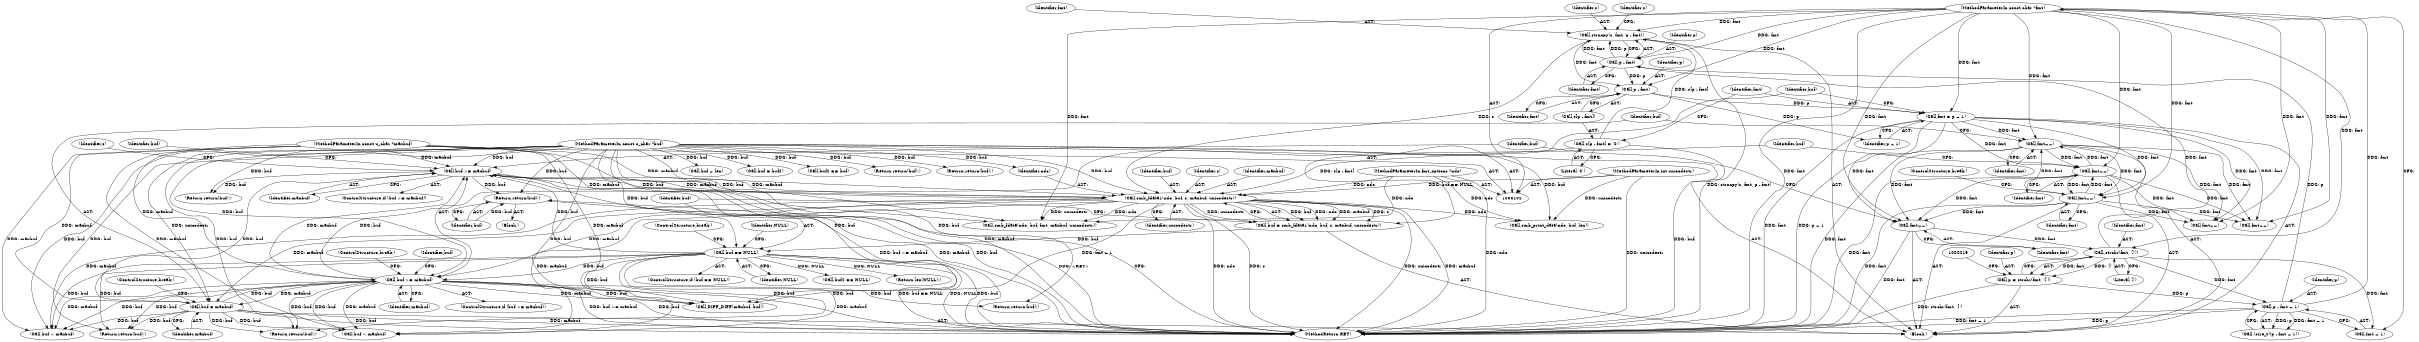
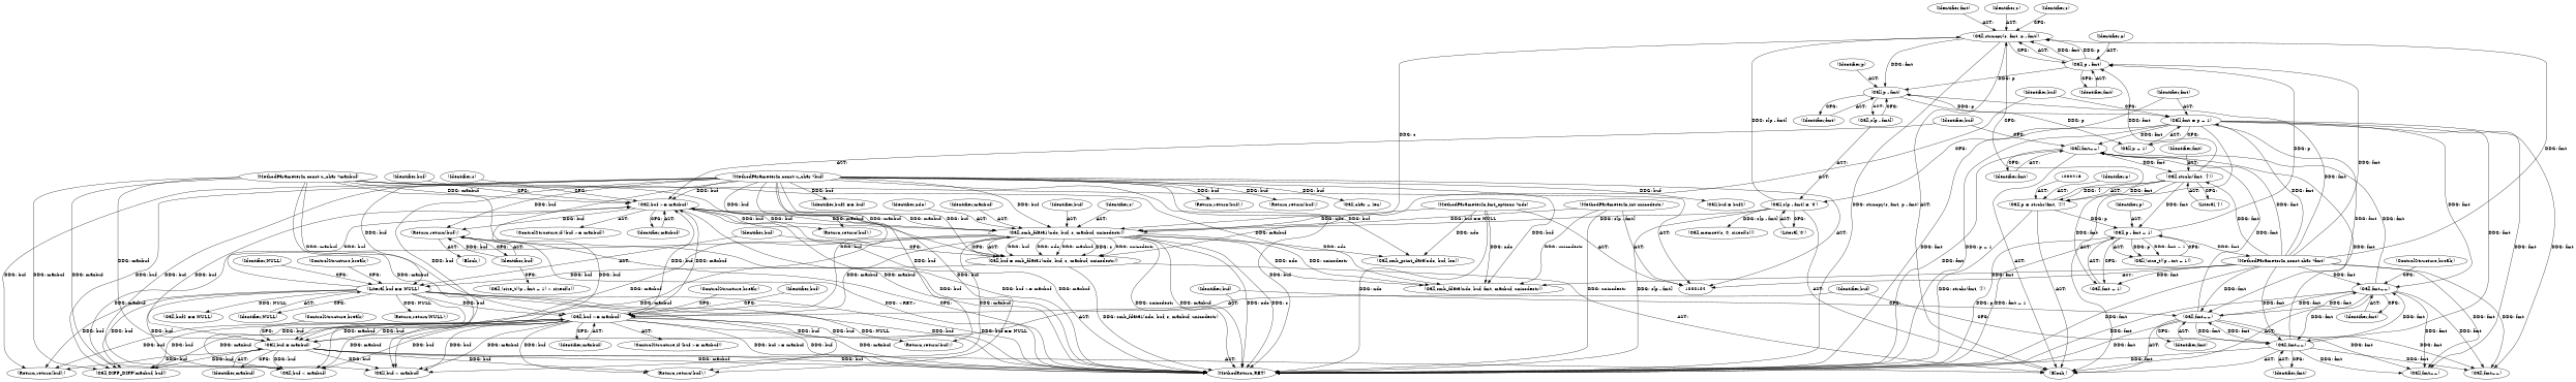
  digraph {
    n1 [label="(Return,return(buf);)"]
    n2 [label="(Identifier,buf)"]
    n3 [label="(MethodReturn,RET)"]
    n4 [label="(Block,)"]
+   n5 [label="(Call,(size_t)(p - fmt + 1) > sizeof(s))"]
    n6 [label="(Call,buf >= maxbuf)"]
    n7 [label="(Call,smb_fdata1(ndo, buf, s, maxbuf, unicodestr))"]
    n8 [label="(Identifier,maxbuf)"]
    n9 [label="(ControlStructure,if (buf >= maxbuf))"]
    n10 [label="(Return,return(buf);)"]
    n11 [label="(Call,buf >= maxbuf)"]
    n12 [label="(Call,buf < maxbuf)"]
    n13 [label="(Call,DIFF_DIFF(maxbuf, buf))"]
    n14 [label="(Call,buf < maxbuf)"]
    n15 [label="(Call,buf = smb_fdata1(ndo, buf, s, maxbuf, unicodestr))"]
    n16 [label="(Call,buf = maxbuf)"]
    n17 [label="(Call,smb_fdata(ndo, buf, fmt, maxbuf, unicodestr))"]
-   n18 [label="(Identifier,unicodestr)"]
    n19 [label="(Call,smb_print_data(ndo, buf, len))"]
-   n20 [label="(Call,buf == NULL)"]
+   n20 [label="(Literal,buf == NULL)"]
    n21 [label="(Identifier,NULL)"]
    n22 [label="(Call,buf2 == NULL)"]
    n23 [label="(Return,return(buf);)"]
-   n24 [label="(Return,len(NULL);)"]
+   n24 [label="(Return,return(NULL);)"]
    n25 [label="(Return,return(buf);)"]
-   n26 [label="(ControlStructure,if (buf == NULL))"]
    n27 [label="(Return,return(buf);)"]
    n28 [label="(Identifier,maxbuf)"]
    n29 [label="(ControlStructure,if (buf >= maxbuf))"]
    n30 [label="(Block,)"]
    n31 [label="(Identifier,maxbuf)"]
    n32 [label="(MethodParameterIn,fmt_options *ndo)"]
    1000102
    n34 [label="(MethodParameterIn,const u_char *buf)"]
-   n35 [label="(Call,buf + len)"]
+   n35 [label="(Call,char + len)"]
    n36 [label="(Call,buf = buf2)"]
-   n37 [label="(Call,buf2 == buf)"]
+   n37 [label="(Identifier,buf2 == buf)"]
    n38 [label="(Return,return(buf);)"]
    n39 [label="(Return,return(buf);)"]
    n40 [label="(Call,strncpy(s, fmt, p - fmt))"]
    n41 [label="(Call,p - fmt)"]
    n42 [label="(Call,p - fmt)"]
    n43 [label="(Identifier,fmt)"]
    n44 [label="(Call,fmt = p + 1)"]
-   n45 [label="(Identifier,p + 1)"]
+   n45 [label="(Call,p + 1)"]
    n46 [label="(Identifier,fmt)"]
    n47 [label="(Call,s[p - fmt])"]
    n48 [label="(Call,s[p - fmt] = '\0')"]
    n49 [label="(Literal,'\0')"]
+   n50 [label="(Call,memset(s, 0, sizeof(s)))"]
    n51 [label="(Call,p - fmt + 1)"]
    n52 [label="(Call,fmt + 1)"]
-   n53 [label="(Call,(size_t)(p - fmt + 1))"]
+   n53 [label="(Call,(size_t)(p - int + 1))"]
    n54 [label="(MethodParameterIn,const char *fmt)"]
    n55 [label="(Call,p = strchr(fmt, ']'))"]
    n56 [label="(Call,strchr(fmt, ']'))"]
    n57 [label="(Literal,']')"]
    n58 [label="(Call,fmt++)"]
    n59 [label="(Identifier,fmt)"]
    n60 [label="(Call,fmt++)"]
    n61 [label="(Call,fmt++)"]
    n62 [label="(Call,fmt++)"]
    n63 [label="(Call,fmt++)"]
    n64 [label="(Call,fmt++)"]
    n65 [label="(Identifier,fmt)"]
    n66 [label="(Identifier,fmt)"]
    n67 [label="(Identifier,fmt)"]
    n68 [label="(MethodParameterIn,const u_char *maxbuf)"]
    n69 [label="(MethodParameterIn,int unicodestr)"]
    n70 [label="(Identifier,NULL)"]
    n71 [label="(Identifier,p)"]
    n72 [label="(Identifier,buf)"]
    n73 [label="(Identifier,fmt)"]
    n74 [label="(Identifier,buf)"]
    n75 [label="(Identifier,s)"]
    n76 [label="(ControlStructure,break;)"]
    n77 [label="(Identifier,p)"]
    n78 [label="(Identifier,p)"]
    n79 [label="(Identifier,buf)"]
    n80 [label="(Identifier,s)"]
    n81 [label="(Identifier,ndo)"]
    n82 [label="(Identifier,s)"]
    n83 [label="(ControlStructure,break;)"]
    n84 [label="(Identifier,maxbuf)"]
    n85 [label="(Identifier,fmt)"]
    n86 [label="(Identifier,buf)"]
    n87 [label="(ControlStructure,break;)"]
    n88 [label="(Identifier,fmt)"]
    n89 [label="(Identifier,s)"]
    n90 [label="(Identifier,buf)"]
    n91 [label="(Identifier,buf)"]
    n92 [label="(Identifier,buf)"]
    n93 [label="(Identifier,p)"]
    n94 [label="(ControlStructure,break;)"]
    n95 [label="(Identifier,buf)"]
    1000215
    n1 -> n2 [label="CFG: "]
    n1 -> n3 [label="DDG: <RET>"]
    n1 -> n4 [label="AST: "]
    n2 -> n1 [label="AST: "]
    n2 -> n1 [label="DDG: buf"]
+   n2 -> n5 [label="CFG: "]
    n3 -> n1 [label="CFG: "]
    n6 -> n1 [label="DDG: buf"]
    n6 -> n3 [label="DDG: buf >= maxbuf"]
    n6 -> n3 [label="DDG: maxbuf"]
    n6 -> n3 [label="DDG: buf"]
    n6 -> n7 [label="DDG: buf"]
    n6 -> n7 [label="DDG: maxbuf"]
    n6 -> n8 [label="CFG: "]
    n6 -> n9 [label="AST: "]
    n6 -> n10 [label="DDG: buf"]
    n7 -> n3 [label="DDG: unicodestr"]
    n7 -> n3 [label="DDG: maxbuf"]
    n7 -> n3 [label="DDG: ndo"]
    n7 -> n3 [label="DDG: s"]
    n7 -> n6 [label="DDG: maxbuf"]
    n7 -> n11 [label="DDG: maxbuf"]
    n7 -> n12 [label="DDG: maxbuf"]
-   n7 -> n13 [label="DDG: fmt + 1"]
+   n7 -> n13 [label="DDG: maxbuf"]
    n7 -> n14 [label="DDG: maxbuf"]
    n7 -> n15 [label="AST: "]
    n7 -> n15 [label="DDG: buf"]
    n7 -> n15 [label="DDG: ndo"]
    n7 -> n15 [label="DDG: maxbuf"]
    n7 -> n15 [label="DDG: s"]
    n7 -> n15 [label="DDG: unicodestr"]
    n7 -> n16 [label="DDG: maxbuf"]
    n7 -> n17 [label="DDG: ndo"]
    n7 -> n17 [label="DDG: unicodestr"]
-   n7 -> n18 [label="CFG: "]
    n7 -> n19 [label="DDG: ndo"]
    n8 -> n6 [label="AST: "]
    n11 -> n3 [label="DDG: maxbuf"]
    n11 -> n3 [label="DDG: buf >= maxbuf"]
    n11 -> n3 [label="DDG: buf"]
    n11 -> n6 [label="DDG: buf"]
    n11 -> n6 [label="DDG: maxbuf"]
    n11 -> n12 [label="DDG: buf"]
    n11 -> n12 [label="DDG: maxbuf"]
    n11 -> n13 [label="DDG: maxbuf"]
    n11 -> n13 [label="DDG: buf"]
    n11 -> n14 [label="DDG: buf"]
    n11 -> n14 [label="DDG: maxbuf"]
    n11 -> n16 [label="DDG: maxbuf"]
    n11 -> n23 [label="DDG: buf"]
    n11 -> n25 [label="DDG: buf"]
    n11 -> n27 [label="DDG: buf"]
    n11 -> n28 [label="CFG: "]
    n11 -> n29 [label="AST: "]
+   n15 -> n3 [label="DDG: smb_fdata1(ndo, buf, s, maxbuf, unicodestr)"]
    n15 -> n7 [label="CFG: "]
    n15 -> n20 [label="DDG: buf"]
    n15 -> n30 [label="AST: "]
    n16 -> n3 [label="DDG: maxbuf"]
    n16 -> n3 [label="DDG: buf"]
    n16 -> n6 [label="DDG: buf"]
    n16 -> n11 [label="DDG: buf"]
    n16 -> n12 [label="DDG: buf"]
+   n16 -> n13 [label="DDG: buf"]
    n16 -> n14 [label="DDG: buf"]
    n16 -> n23 [label="DDG: buf"]
    n16 -> n25 [label="DDG: buf"]
    n16 -> n30 [label="AST: "]
    n16 -> n31 [label="CFG: "]
-   n18 -> n7 [label="AST: "]
    n20 -> n3 [label="DDG: buf == NULL"]
    n20 -> n3 [label="DDG: NULL"]
    n20 -> n3 [label="DDG: buf"]
    n20 -> n6 [label="DDG: buf"]
    n20 -> n11 [label="DDG: buf"]
    n20 -> n12 [label="DDG: buf"]
    n20 -> n13 [label="DDG: buf"]
    n20 -> n14 [label="DDG: buf"]
    n20 -> n21 [label="CFG: "]
    n20 -> n22 [label="DDG: NULL"]
    n20 -> n23 [label="DDG: buf"]
    n20 -> n24 [label="DDG: NULL"]
    n20 -> n25 [label="DDG: buf"]
-   n20 -> n26 [label="AST: "]
    n21 -> n20 [label="AST: "]
    n28 -> n11 [label="AST: "]
    n31 -> n16 [label="AST: "]
    n32 -> n3 [label="DDG: ndo"]
    n32 -> n7 [label="DDG: ndo"]
    n32 -> n17 [label="DDG: ndo"]
    n32 -> n19 [label="DDG: ndo"]
    n32 -> 1000102 [label="AST: "]
    n34 -> n1 [label="DDG: buf"]
    n34 -> n3 [label="DDG: buf"]
    n34 -> n6 [label="DDG: buf"]
    n34 -> n7 [label="DDG: buf"]
    n34 -> n10 [label="DDG: buf"]
    n34 -> n11 [label="DDG: buf"]
    n34 -> n12 [label="DDG: buf"]
    n34 -> n13 [label="DDG: buf"]
    n34 -> n14 [label="DDG: buf"]
-   n34 -> n81 [label="DDG: buf"]
-   n34 -> n16 [label="DDG: unicodestr"]
+   n34 -> n15 [label="DDG: buf"]
+   n34 -> n16 [label="DDG: buf"]
    n34 -> n17 [label="DDG: buf"]
    n34 -> n19 [label="DDG: buf"]
    n34 -> n20 [label="DDG: buf"]
    n34 -> n23 [label="DDG: buf"]
    n34 -> n25 [label="DDG: buf"]
    n34 -> n27 [label="DDG: buf"]
    n34 -> 1000102 [label="AST: "]
    n34 -> n35 [label="DDG: buf"]
    n34 -> n36 [label="DDG: buf"]
    n34 -> n37 [label="DDG: buf"]
    n34 -> n38 [label="DDG: buf"]
    n34 -> n39 [label="DDG: buf"]
    n40 -> n3 [label="DDG: strncpy(s, fmt, p - fmt)"]
    n40 -> n7 [label="DDG: s"]
    n40 -> n30 [label="AST: "]
    n40 -> n41 [label="CFG: "]
    n40 -> n42 [label="DDG: fmt"]
    n41 -> n40 [label="AST: "]
    n41 -> n40 [label="DDG: fmt"]
    n41 -> n40 [label="DDG: p"]
    n41 -> n42 [label="DDG: p"]
    n41 -> n43 [label="CFG: "]
    n42 -> n44 [label="DDG: p"]
    n42 -> n45 [label="DDG: p"]
    n42 -> n46 [label="CFG: "]
    n42 -> n47 [label="AST: "]
    n43 -> n41 [label="AST: "]
    n44 -> n3 [label="DDG: fmt"]
    n44 -> n3 [label="DDG: p + 1"]
    n44 -> n30 [label="AST: "]
    n44 -> n45 [label="CFG: "]
    n44 -> n58 [label="DDG: fmt"]
    n44 -> n60 [label="DDG: fmt"]
    n44 -> n61 [label="DDG: fmt"]
    n44 -> n62 [label="DDG: fmt"]
    n44 -> n63 [label="DDG: fmt"]
    n44 -> n64 [label="DDG: fmt"]
    n45 -> n44 [label="AST: "]
    n46 -> n42 [label="AST: "]
    n47 -> n42 [label="CFG: "]
    n47 -> n48 [label="AST: "]
+   n48 -> n3 [label="DDG: s[p - fmt]"]
    n48 -> n7 [label="DDG: s[p - fmt]"]
    n48 -> n30 [label="AST: "]
    n48 -> n40 [label="DDG: s[p - fmt]"]
    n48 -> n49 [label="CFG: "]
+   n48 -> n50 [label="DDG: s[p - fmt]"]
    n49 -> n48 [label="AST: "]
    n51 -> n3 [label="DDG: p"]
    n51 -> n3 [label="DDG: fmt + 1"]
    n51 -> n41 [label="DDG: p"]
    n51 -> n52 [label="CFG: "]
    n51 -> n53 [label="AST: "]
    n51 -> n53 [label="DDG: p"]
    n51 -> n53 [label="DDG: fmt + 1"]
    n51 -> n54 [label="DDG: fmt"]
    n52 -> n51 [label="AST: "]
    n53 -> n51 [label="CFG: "]
    n54 -> n3 [label="DDG: fmt"]
    n54 -> n17 [label="DDG: fmt"]
    n54 -> 1000102 [label="AST: "]
    n54 -> n40 [label="DDG: fmt"]
    n54 -> n41 [label="DDG: fmt"]
    n54 -> n42 [label="DDG: fmt"]
    n54 -> n44 [label="DDG: fmt"]
-   n54 -> n52 [label="CFG: "]
+   n54 -> n52 [label="DDG: fmt"]
    n54 -> n56 [label="DDG: fmt"]
    n54 -> n58 [label="DDG: fmt"]
    n54 -> n60 [label="DDG: fmt"]
    n54 -> n61 [label="DDG: fmt"]
    n54 -> n62 [label="DDG: fmt"]
    n54 -> n63 [label="DDG: fmt"]
    n54 -> n64 [label="DDG: fmt"]
    n55 -> n3 [label="DDG: strchr(fmt, ']')"]
    n55 -> n30 [label="AST: "]
    n55 -> n51 [label="DDG: p"]
-   n55 -> n56 [label="CFG: "]
+   n55 -> n40 [label="CFG: "]
    n56 -> n41 [label="DDG: fmt"]
    n56 -> n51 [label="DDG: fmt"]
    n56 -> n52 [label="DDG: fmt"]
    n56 -> n55 [label="AST: "]
    n56 -> n55 [label="DDG: fmt"]
    n56 -> n55 [label="DDG: ']'"]
    n56 -> n57 [label="CFG: "]
    n57 -> n56 [label="AST: "]
    n58 -> n3 [label="DDG: fmt"]
    n58 -> n30 [label="AST: "]
    n58 -> n56 [label="DDG: fmt"]
    n58 -> n59 [label="CFG: "]
    n59 -> n58 [label="AST: "]
    n60 -> n3 [label="DDG: fmt"]
    n60 -> n30 [label="AST: "]
    n60 -> n58 [label="DDG: fmt"]
    n60 -> n61 [label="DDG: fmt"]
    n60 -> n62 [label="DDG: fmt"]
    n60 -> n63 [label="DDG: fmt"]
    n60 -> n64 [label="DDG: fmt"]
    n60 -> n65 [label="CFG: "]
    n61 -> n3 [label="DDG: fmt"]
    n61 -> n30 [label="AST: "]
    n61 -> n58 [label="DDG: fmt"]
    n61 -> n60 [label="DDG: fmt"]
    n61 -> n62 [label="DDG: fmt"]
    n61 -> n63 [label="DDG: fmt"]
    n61 -> n64 [label="DDG: fmt"]
    n61 -> n66 [label="CFG: "]
    n62 -> n3 [label="DDG: fmt"]
    n62 -> n30 [label="AST: "]
    n62 -> n58 [label="DDG: fmt"]
    n62 -> n60 [label="DDG: fmt"]
    n62 -> n61 [label="DDG: fmt"]
    n62 -> n63 [label="DDG: fmt"]
    n62 -> n64 [label="DDG: fmt"]
    n62 -> n67 [label="CFG: "]
    n65 -> n60 [label="AST: "]
    n66 -> n61 [label="AST: "]
    n67 -> n62 [label="AST: "]
    n68 -> n3 [label="DDG: maxbuf"]
    n68 -> n6 [label="DDG: maxbuf"]
-   n68 -> n7 [label="DDG: maxbuf"]
+   n68 -> n15 [label="DDG: maxbuf"]
    n68 -> n11 [label="DDG: maxbuf"]
    n68 -> n12 [label="DDG: maxbuf"]
    n68 -> n13 [label="DDG: maxbuf"]
    n68 -> n14 [label="DDG: maxbuf"]
    n68 -> n16 [label="DDG: maxbuf"]
    n68 -> n17 [label="DDG: maxbuf"]
    n68 -> 1000102 [label="AST: "]
    n69 -> n3 [label="DDG: unicodestr"]
    n69 -> n7 [label="DDG: buf == NULL"]
-   n69 -> n19 [label="DDG: unicodestr"]
+   n69 -> n17 [label="DDG: unicodestr"]
    n69 -> 1000102 [label="AST: "]
    n70 -> n20 [label="CFG: "]
    n71 -> n51 [label="AST: "]
    n72 -> n6 [label="AST: "]
    n72 -> n58 [label="CFG: "]
    n73 -> n40 [label="AST: "]
    n74 -> n7 [label="AST: "]
    n75 -> n40 [label="AST: "]
    n76 -> n20 [label="CFG: "]
    n77 -> n55 [label="AST: "]
    n78 -> n41 [label="AST: "]
    n79 -> n11 [label="AST: "]
    n79 -> n61 [label="CFG: "]
    n80 -> n7 [label="AST: "]
    n81 -> n7 [label="AST: "]
    n82 -> n40 [label="CFG: "]
    n83 -> n11 [label="CFG: "]
    n84 -> n7 [label="AST: "]
    n85 -> n44 [label="AST: "]
    n85 -> n48 [label="CFG: "]
    n86 -> n16 [label="AST: "]
    n86 -> n60 [label="CFG: "]
    n87 -> n16 [label="CFG: "]
    n88 -> n56 [label="AST: "]
    n89 -> n6 [label="CFG: "]
    n90 -> n15 [label="CFG: "]
    n90 -> n20 [label="AST: "]
    n91 -> n6 [label="CFG: "]
    n92 -> n15 [label="AST: "]
    n92 -> n44 [label="CFG: "]
    n93 -> n42 [label="AST: "]
    n94 -> n62 [label="CFG: "]
    n95 -> n11 [label="CFG: "]
-   1000215 -> n55 [label="CFG: "]
+   1000215 -> n55 [label="AST: "]
  }
